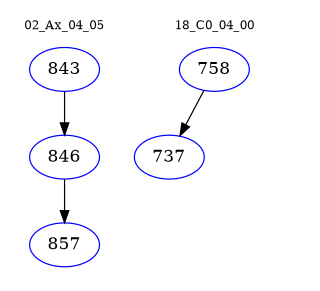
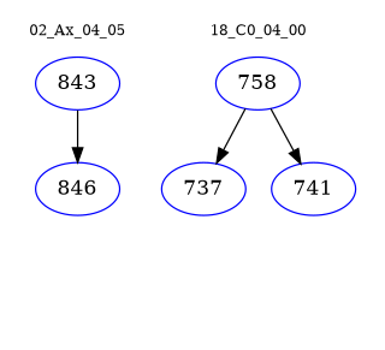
  digraph {
    node [color=blue]
    edge [color=black]
    n1 [label=846]
    n2 [label=843]
-   n3 [label=857]
    n4 [label=758]
    n5 [label=737]
+   n6 [label=741]
    subgraph cluster_1 {
      color=white
      fontsize=10
      label="02_Ax_04_05"
      n1
      n2
-     n3
    }
    subgraph cluster_2 {
      color=white
      fontsize=10
      label="18_C0_04_00"
      n4
      n5
+     n6
    }
-   n1 -> n3
    n2 -> n1
    n4 -> n5
+   n4 -> n6
  }
